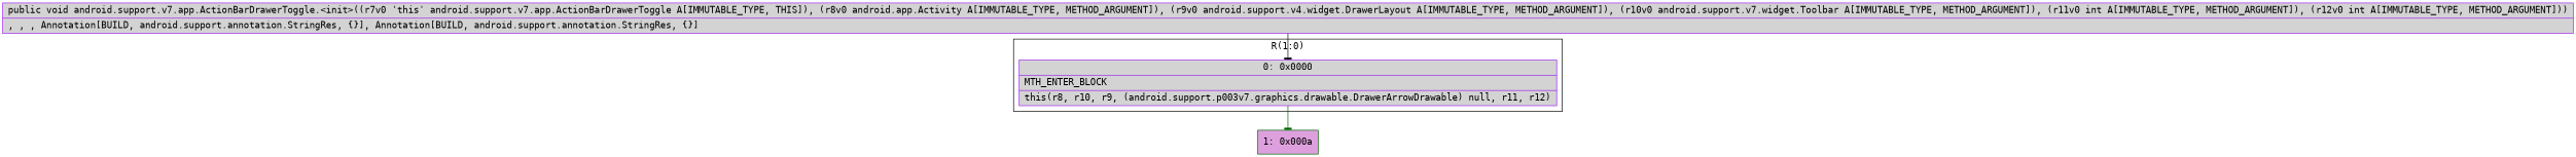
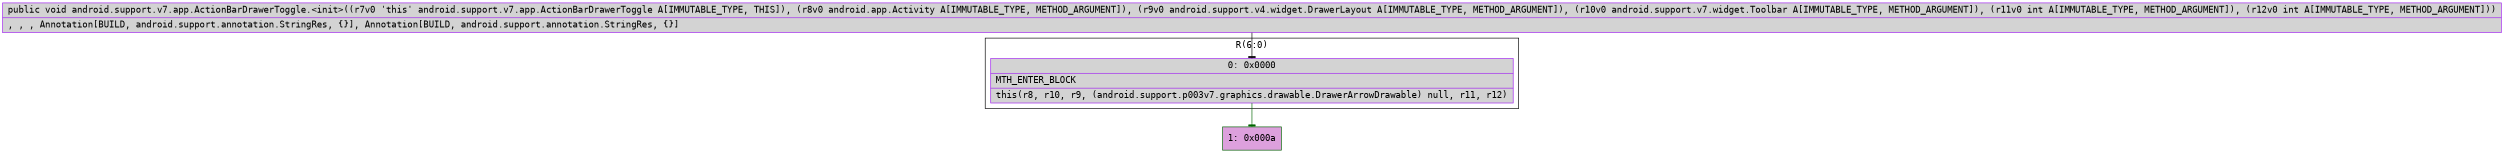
  digraph {
    fontname="DejaVu Sans Mono"
    node [color=purple shape=record style=filled fillcolor=lightgrey fontname="DejaVu Sans Mono"]
    edge [style=solid arrowhead=tee fontname="DejaVu Sans Mono"]
    n1 [label="{0\:\ 0x0000|MTH_ENTER_BLOCK\l|this(r8, r10, r9, (android.support.p003v7.graphics.drawable.DrawerArrowDrawable) null, r11, r12)\l}"]
    n2 [color=darkgreen label="{1\:\ 0x000a}" fillcolor=plum]
    n3 [label="{public void android.support.v7.app.ActionBarDrawerToggle.\<init\>((r7v0 'this' android.support.v7.app.ActionBarDrawerToggle A[IMMUTABLE_TYPE, THIS]), (r8v0 android.app.Activity A[IMMUTABLE_TYPE, METHOD_ARGUMENT]), (r9v0 android.support.v4.widget.DrawerLayout A[IMMUTABLE_TYPE, METHOD_ARGUMENT]), (r10v0 android.support.v7.widget.Toolbar A[IMMUTABLE_TYPE, METHOD_ARGUMENT]), (r11v0 int A[IMMUTABLE_TYPE, METHOD_ARGUMENT]), (r12v0 int A[IMMUTABLE_TYPE, METHOD_ARGUMENT]))  | , , , Annotation[BUILD, android.support.annotation.StringRes, \{\}], Annotation[BUILD, android.support.annotation.StringRes, \{\}]\l}"]
    subgraph cluster_1 {
-     label="R(1:0)"
+     label="R(6:0)"
      n1
    }
    n1 -> n2 [color=darkgreen]
    n3 -> n1 [color=black]
  }
